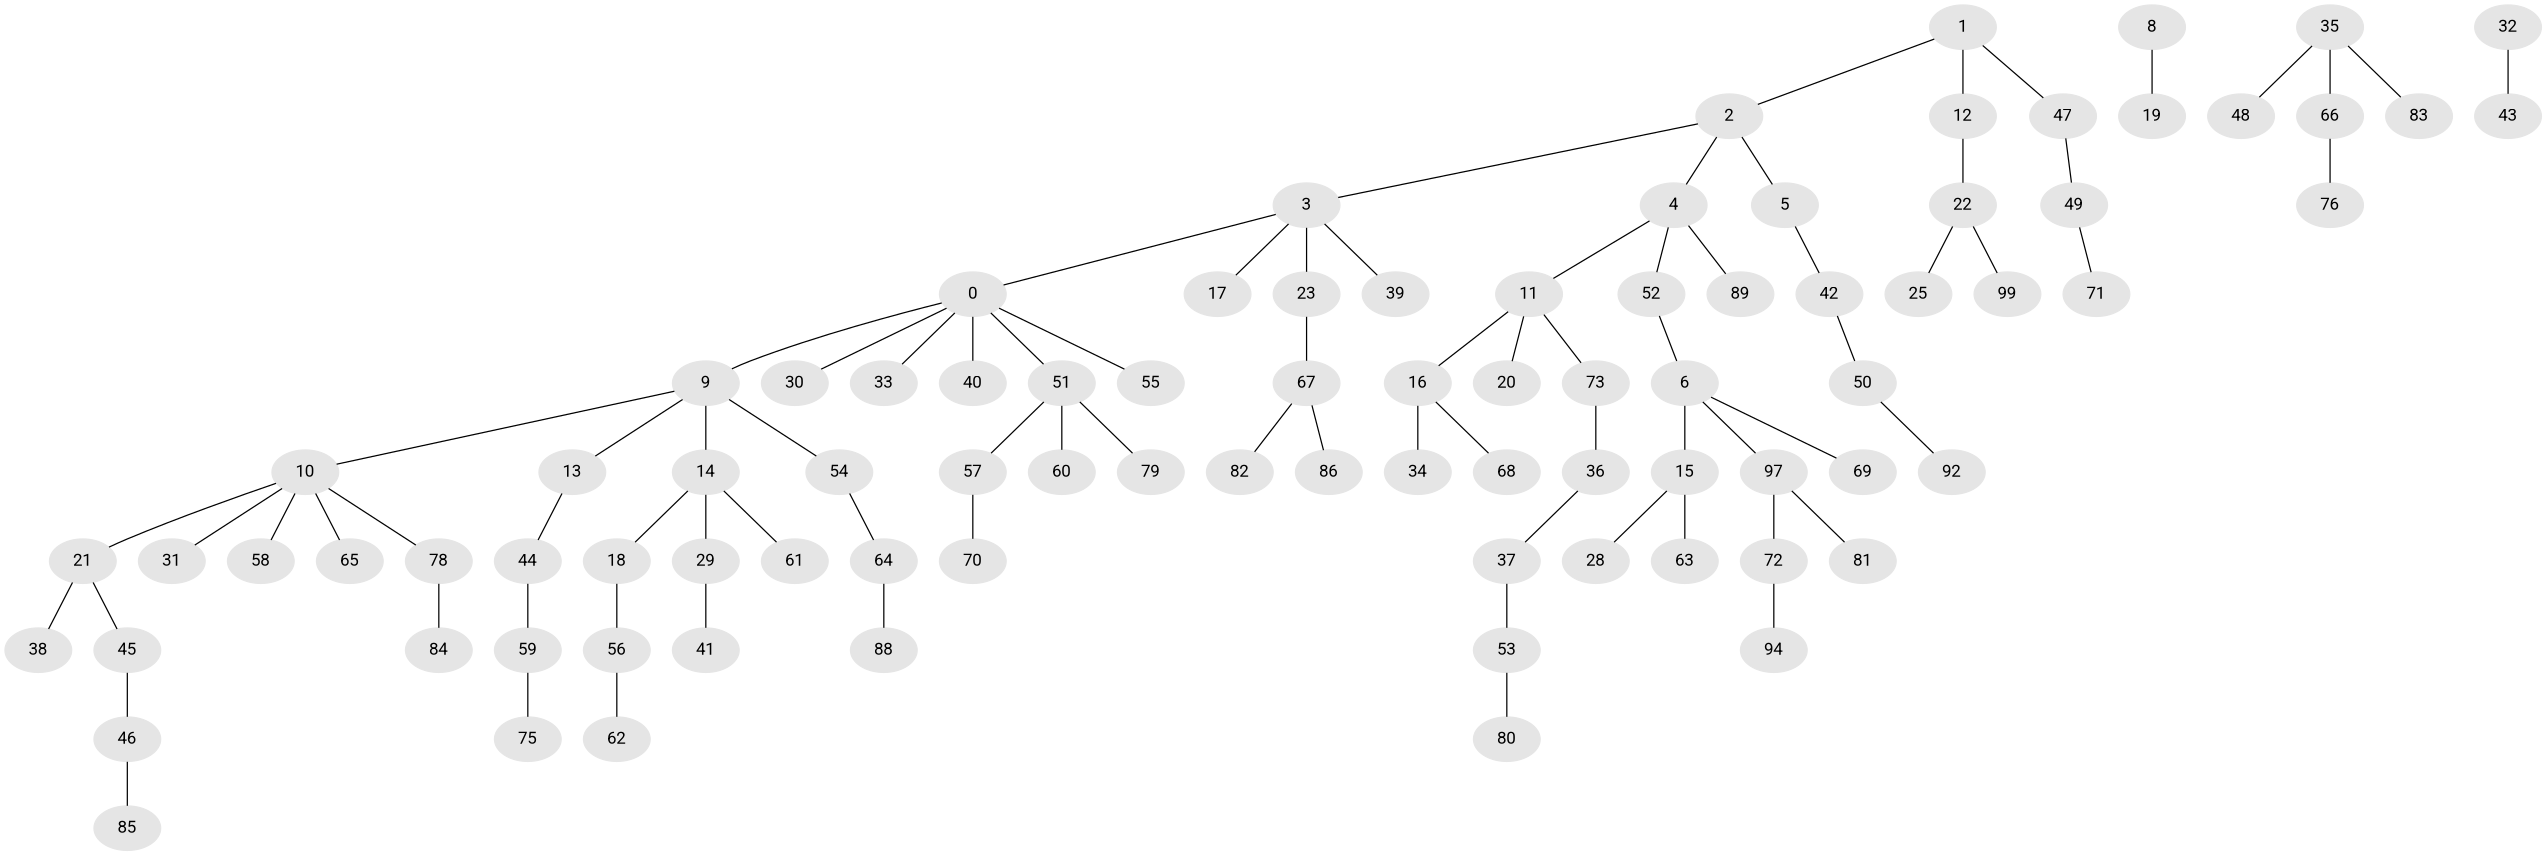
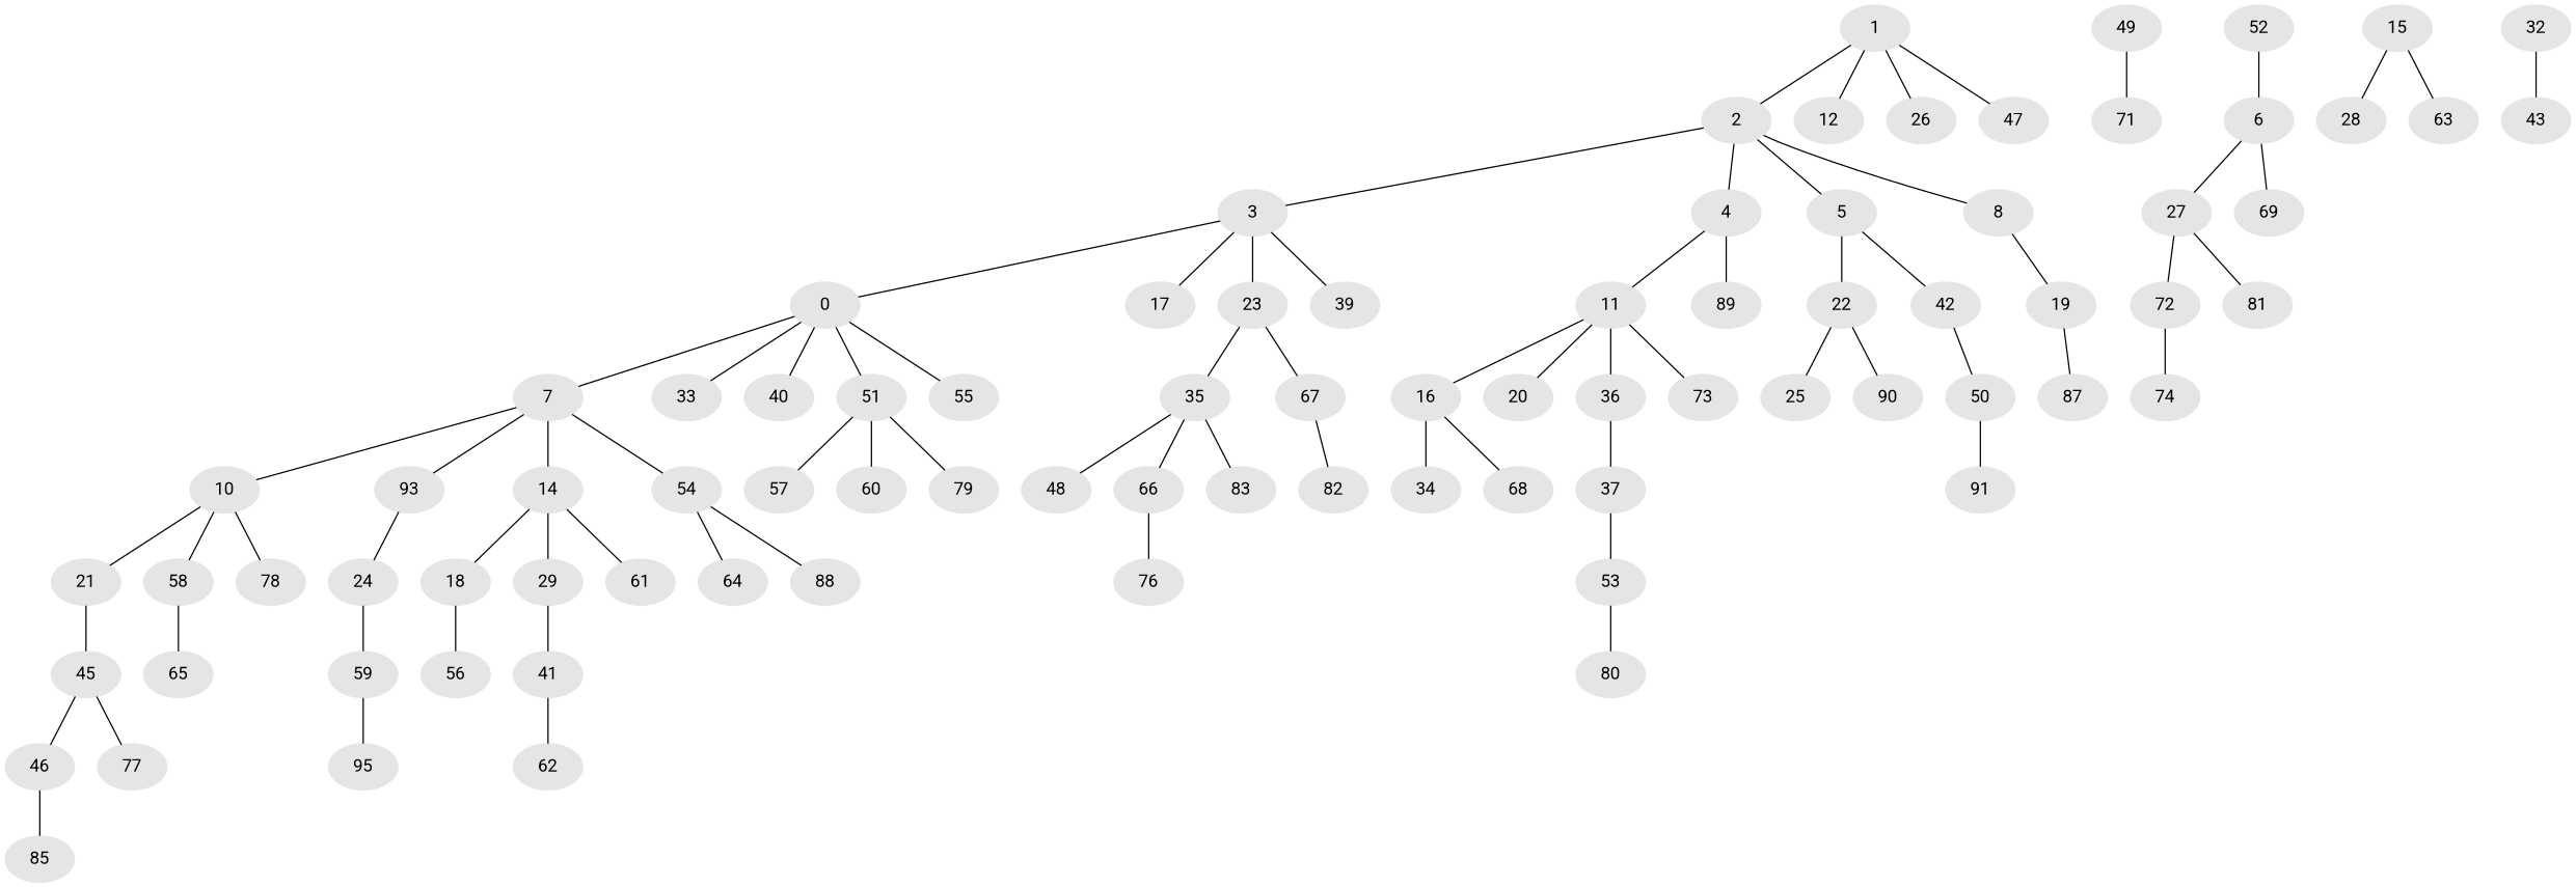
  graph {
    fontname=Roboto
    node [color=gray90 fontname=Roboto style=filled]
    edge [fontname=Roboto]
    1
    2
    12
+   26
    47
    3
    4
    5
    8
    49
    n11 [label=0]
    17
    23
    39
    11
    52
    89
    22
    42
    19
-   9
-   30
+   9 [label=7]
    33
    40
    51
    55
    35
    67
    6
    15
-   27 [label=97]
+   27
    69
    16
    20
    36
    73
    25
-   90 [label=99]
+   90
    32
    43
    50
    28
    63
    72
    81
    10
-   13
+   13 [label=93]
    14
    54
    57
    60
    79
+   87
    21
-   31
    58
    65
    78
-   24 [label=44]
+   24
    18
    29
    61
    64
-   38
    45
-   84
    34
    68
    37
    59
    56
    41
    46
+   77
    48
    66
    83
    82
-   86
-   75
-   74 [label=94]
+   75 [label=95]
+   74
    62
    76
    53
    80
-   91 [label=92]
+   91
    85
    71
-   70
    88
    1 -- 2
    1 -- 12
+   1 -- 26
    1 -- 47
    2 -- 3
    2 -- 4
    2 -- 5
-   47 -- 49
+   2 -- 8
    3 -- n11
    3 -- 17
    3 -- 23
    3 -- 39
    4 -- 11
-   4 -- 52
    4 -- 89
-   12 -- 22
+   5 -- 22
    5 -- 42
    8 -- 19
    49 -- 71
    n11 -- 9
-   n11 -- 30
    n11 -- 33
    n11 -- 40
    n11 -- 51
    n11 -- 55
+   23 -- 35
    23 -- 67
    11 -- 16
    11 -- 20
-   73 -- 36
+   11 -- 36
    11 -- 73
    52 -- 6
    22 -- 25
    22 -- 90
    42 -- 50
+   19 -- 87
    9 -- 10
    9 -- 13
    9 -- 14
    9 -- 54
    51 -- 57
    51 -- 60
    51 -- 79
    35 -- 48
    35 -- 66
    35 -- 83
    67 -- 82
-   67 -- 86
-   6 -- 15
    6 -- 27
    6 -- 69
    15 -- 28
    15 -- 63
    27 -- 72
    27 -- 81
    16 -- 34
    16 -- 68
    36 -- 37
    32 -- 43
    50 -- 91
    72 -- 74
    10 -- 21
-   10 -- 31
    10 -- 58
-   10 -- 65
+   58 -- 65
    10 -- 78
    13 -- 24
    14 -- 18
    14 -- 29
    14 -- 61
    54 -- 64
-   57 -- 70
-   21 -- 38
    21 -- 45
-   78 -- 84
    24 -- 59
    18 -- 56
    29 -- 41
-   64 -- 88
+   54 -- 88
    45 -- 46
+   45 -- 77
    37 -- 53
    59 -- 75
-   56 -- 62
+   41 -- 62
    46 -- 85
    66 -- 76
    53 -- 80
  }
